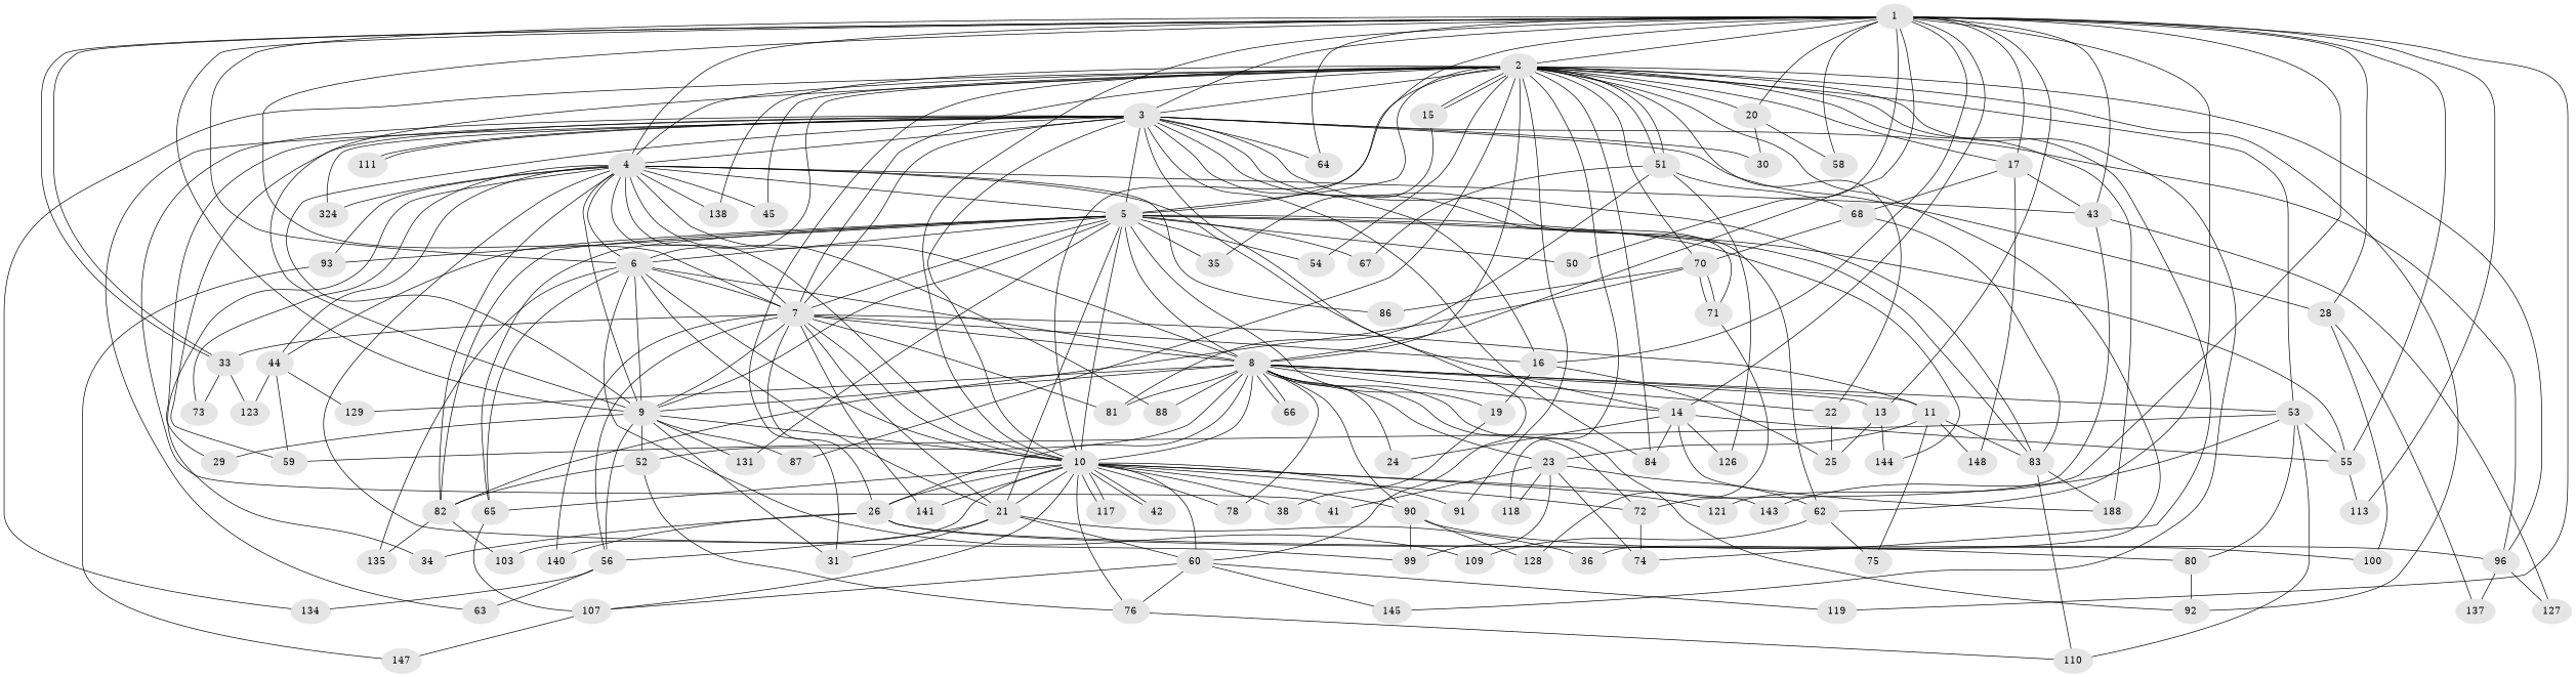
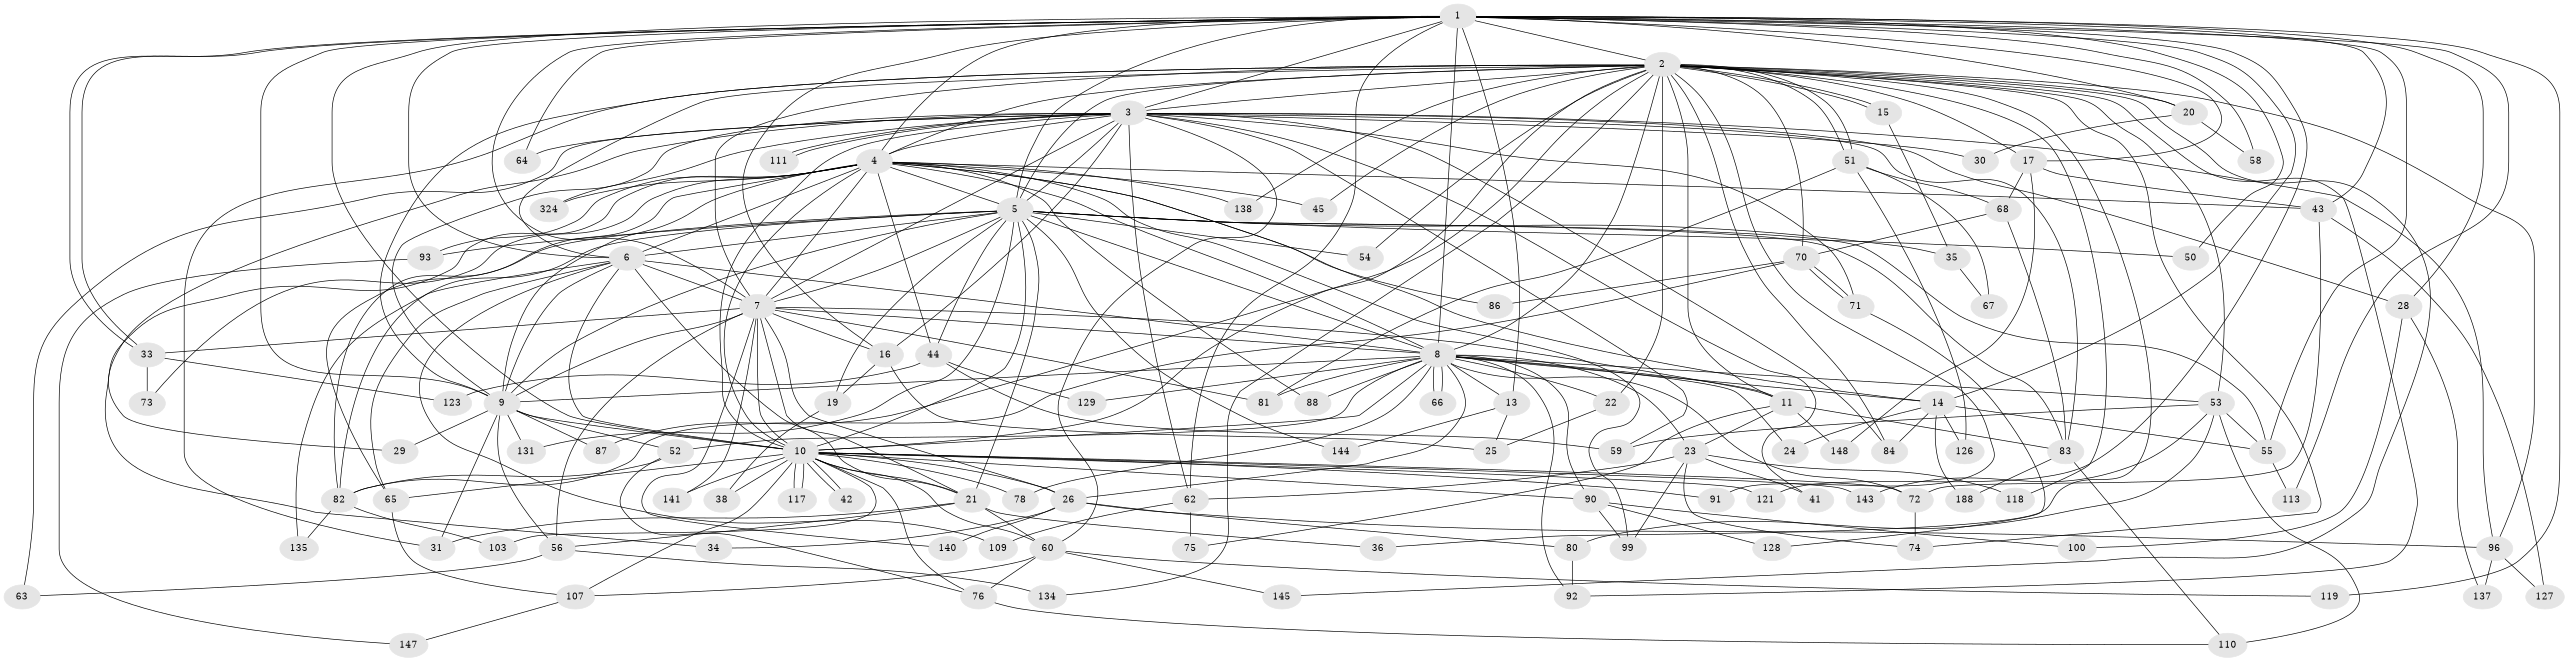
  graph {
    node [color=gray90 style=filled]
    1 [super="+69"]
    2 [super="+32"]
    3 [super="+40"]
    4 [super="+39"]
    5 [super="+37"]
    6 [super="+115"]
    7 [super="+79"]
    8 [super="+12"]
    9 [super="+57"]
    10 [super="+49"]
    13 [super="+18"]
    14 [super="+142"]
    16 [super="+27"]
    17
    20
    28
    33 [super="+114"]
    43 [super="+104"]
    50
    55 [super="+61"]
    58
    62 [super="+122"]
    64
    113
    119
    121
    11 [super="+47"]
    15
    22
    31 [super="+102"]
    36
    45
    51
    53 [super="+112"]
    54
    70 [super="+132"]
    74
    84 [super="+97"]
    87
    91
    92 [super="+106"]
    96 [super="+146"]
    118
    134
    138
    145
    29
    30
    41
    59
    60 [super="+89"]
    63
    71 [super="+136"]
    83 [super="+95"]
    111
    n56 [label=324]
    34
    44 [super="+101"]
    73
    82 [super="+85"]
    86
    88
    93
    99 [super="+116"]
    19
    21 [super="+48"]
    35
    65 [super="+77"]
    67
    131
    144
    109
    135
    26 [super="+46"]
    56 [super="+133"]
    81 [super="+105"]
    140
    141
    23 [super="+94"]
    24
    52
    66
    72 [super="+139"]
    78
    90
    129
    38
    42
    76 [super="+98"]
    103
    107 [super="+130"]
    117
    143
    25 [super="+125"]
    n95 [label=188]
    126
    148
    68 [super="+120"]
    100
    137
    123
    127
    75
    80
    110
    128
    147
    1 -- 2
    1 -- 3
    1 -- 4
    1 -- 5
    1 -- 6
    1 -- 7
    1 -- 8
    1 -- 9
    1 -- 10
    1 -- 13 [weight=2]
    1 -- 14
    1 -- 16 [weight=2]
    1 -- 17
    1 -- 20
    1 -- 28
    1 -- 33
    1 -- 33
    1 -- 43
    1 -- 50
    1 -- 55
    1 -- 58
    1 -- 62
    1 -- 64
    1 -- 113
    1 -- 119
    1 -- 121
    2 -- 3
    2 -- 4 [weight=2]
    2 -- 5
    2 -- 6
    2 -- 7 [weight=2]
    2 -- 8
    2 -- 9
    2 -- 10
    2 -- 17
    2 -- 20
-   2 -- n95
+   2 -- 11
    2 -- 15
    2 -- 15
    2 -- 22
    2 -- 31
    2 -- 36
    2 -- 45
    2 -- 51
    2 -- 51
    2 -- 53
    2 -- 54
    2 -- 70
    2 -- 74
    2 -- 84
    2 -- 87
    2 -- 91
    2 -- 92
    2 -- 96
    2 -- 118
    2 -- 134
    2 -- 138
    2 -- 145
    3 -- 4
    3 -- 5
    3 -- 7
    3 -- 9
    3 -- 10
    3 -- 16
    3 -- 28
    3 -- 62
    3 -- 64
    3 -- 84
    3 -- 96
    3 -- 29
    3 -- 30
    3 -- 41
    3 -- 59
    3 -- 60
    3 -- 63
    3 -- 71
    3 -- 83
    3 -- 111
    3 -- 111
    3 -- n56
    4 -- 5
    4 -- 6
    4 -- 7
    4 -- 8
    4 -- 9
    4 -- 10
    4 -- 14
    4 -- 43
    4 -- 45
    4 -- 138
    4 -- n56
    4 -- 34
    4 -- 44
    4 -- 73
    4 -- 82
    4 -- 86
    4 -- 88
    4 -- 93
    4 -- 99
    5 -- 6
    5 -- 7
    5 -- 8 [weight=3]
    5 -- 9
    5 -- 10 [weight=2]
    5 -- 50
    5 -- 55
    5 -- 54
    5 -- 83
    5 -- 44
    5 -- 82
    5 -- 93
    5 -- 19
    5 -- 21
    5 -- 35
    5 -- 65
-   5 -- 67
+   35 -- 67
    5 -- 131
    5 -- 144
    6 -- 7
    6 -- 8
    6 -- 9
    6 -- 10
    6 -- 21
    6 -- 65
    6 -- 109
    6 -- 135
    7 -- 8
    7 -- 9 [weight=2]
    7 -- 10
    7 -- 16
    7 -- 33
    7 -- 11
    7 -- 21
    7 -- 26
    7 -- 56
    7 -- 81
    7 -- 140
    7 -- 141
    8 -- 9
    8 -- 10
    8 -- 13
    8 -- 14
    8 -- 11
    8 -- 22
    8 -- 53
    8 -- 92
    8 -- 88
    8 -- 26
    8 -- 81
    8 -- 23
    8 -- 24
    8 -- 52
    8 -- 66
    8 -- 66
    8 -- 72
    8 -- 78
    8 -- 90
    8 -- 129
    9 -- 10
    9 -- 31
    9 -- 87
    9 -- 29
    9 -- 131
    9 -- 56
    9 -- 52
    10 -- 121
    10 -- 91
    10 -- 60
    10 -- 21
    10 -- 65
    10 -- 26
    10 -- 141
    10 -- 72
    10 -- 78
    10 -- 90
    10 -- 38
    10 -- 42
    10 -- 42
    10 -- 76
    10 -- 103
    10 -- 107
    10 -- 117
    10 -- 117
    10 -- 143
    13 -- 144
    13 -- 25
    14 -- 55
    14 -- 84
    14 -- 24
    14 -- n95
    14 -- 126
    16 -- 19
    16 -- 25
    17 -- 43
    17 -- 148
    17 -- 68
    20 -- 58
    20 -- 30
    28 -- 100
    28 -- 137
    33 -- 73
    33 -- 123
    43 -- 72
    43 -- 127
    55 -- 113
    62 -- 109
    62 -- 75
    11 -- 83
    11 -- 23
    11 -- 148
    11 -- 75
    15 -- 35
    22 -- 25
    51 -- 67
    51 -- 81
    51 -- 126
    51 -- 68
    53 -- 55
    53 -- 59
    53 -- 143
    53 -- 80
    53 -- 110
    70 -- 71
    70 -- 71
    70 -- 82
    70 -- 86
    96 -- 137
    96 -- 127
    60 -- 119
    60 -- 145
    60 -- 76
    60 -- 107
    71 -- 128
    83 -- n95
    83 -- 110
    44 -- 59
    44 -- 129
    44 -- 123
    82 -- 135
    82 -- 103
    93 -- 147
    19 -- 38
    21 -- 31
    21 -- 36
    21 -- 60
    21 -- 56
    65 -- 107
    26 -- 96
    26 -- 34
    26 -- 140
    26 -- 80
    56 -- 134
    56 -- 63
    23 -- 62
    23 -- 74
    23 -- 118
    23 -- 41
    23 -- 99
    52 -- 82
    52 -- 76
    72 -- 74
    90 -- 99
    90 -- 100
    90 -- 128
    76 -- 110
    107 -- 147
    68 -- 70
    68 -- 83
    80 -- 92
  }
